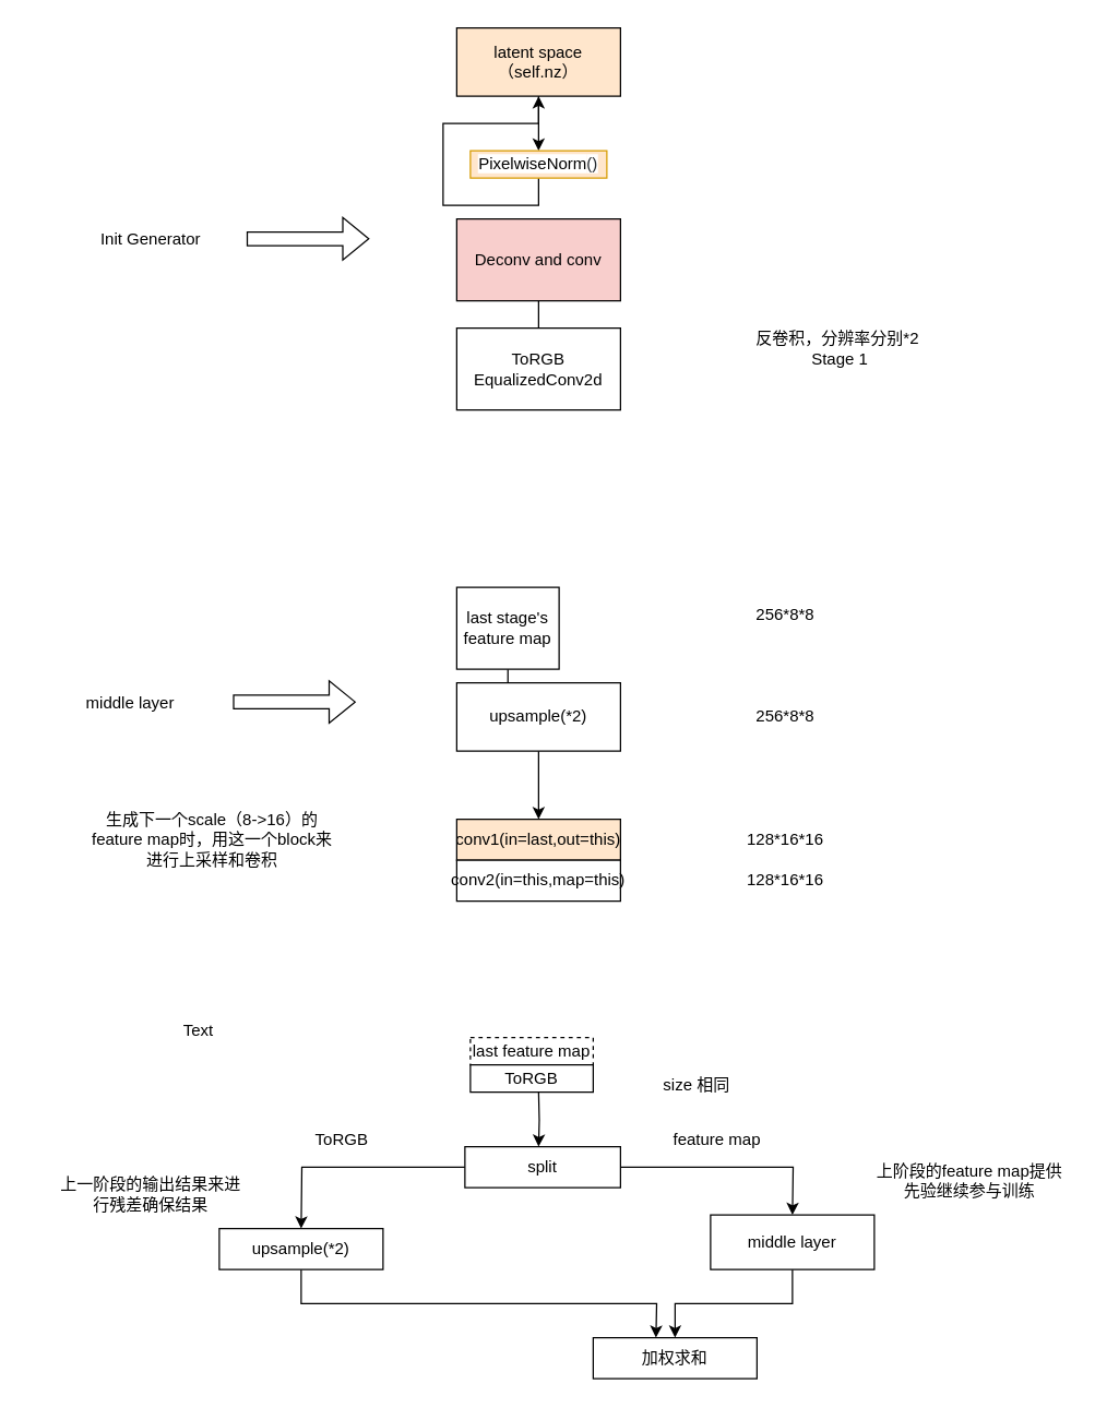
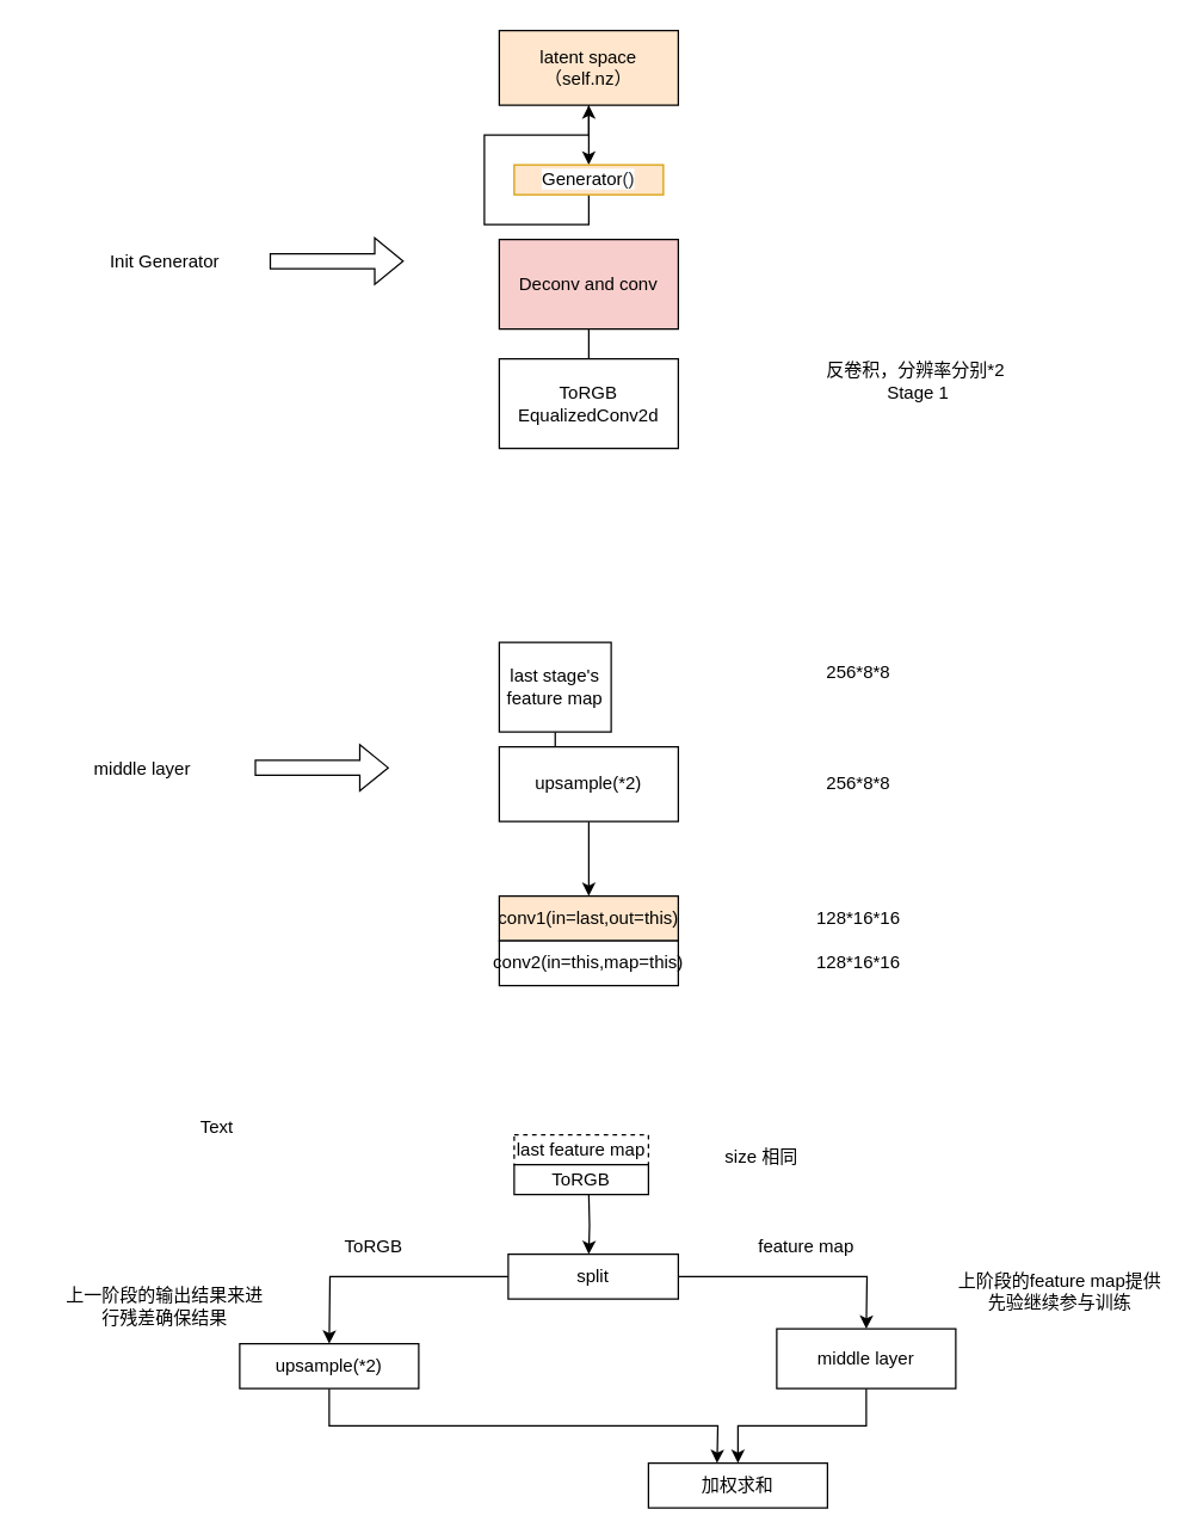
  <mxCell id="0" />
  <mxCell id="1" parent="0" />
  <mxCell id="2" value="latent space （self.nz）" style="rounded=0;whiteSpace=wrap;html=1;fillColor=#ffe6cc;" parent="1" vertex="1"><mxGeometry x="334" y="20" width="120" height="50" as="geometry" /></mxCell>
  <mxCell id="3" value="" style="endArrow=classic;html=1;rounded=0;exitX=0.5;exitY=1;exitDx=0;exitDy=0;" parent="1" source="2" edge="1"><mxGeometry width="50" height="50" relative="1" as="geometry"><mxPoint x="370" y="340" as="sourcePoint" /><mxPoint x="394" y="110" as="targetPoint" /></mxGeometry></mxCell>
  <mxCell id="4" style="edgeStyle=orthogonalEdgeStyle;rounded=0;orthogonalLoop=1;jettySize=auto;html=1;exitX=0.5;exitY=1;exitDx=0;exitDy=0;" parent="1" source="5" target="2" edge="1"><mxGeometry relative="1" as="geometry"><mxPoint x="394" y="190" as="targetPoint" /></mxGeometry></mxCell>
- <mxCell id="5" value="&#10;&#10;&lt;span class=&quot;pl-v&quot; style=&quot;box-sizing: border-box; font-size: 12px; font-style: normal; font-weight: 400; letter-spacing: normal; text-indent: 0px; text-transform: none; word-spacing: 0px; background-color: rgb(255, 255, 255);&quot;&gt;&lt;span class=&quot;pl-token&quot; style=&quot;box-sizing: border-box&quot;&gt;PixelwiseNorm&lt;/span&gt;&lt;/span&gt;&lt;span style=&quot;color: rgb(36, 41, 47); font-size: 12px; font-style: normal; font-weight: 400; letter-spacing: normal; text-indent: 0px; text-transform: none; word-spacing: 0px; background-color: rgb(255, 255, 255); display: inline; float: none;&quot;&gt;()&lt;/span&gt;&#10;&#10;" style="rounded=0;whiteSpace=wrap;html=1;fillColor=#ffe6cc;strokeColor=#d79b00;" parent="1" vertex="1"><mxGeometry x="344" y="110" width="100" height="20" as="geometry" /></mxCell>
+ <mxCell id="5" value="&#10;&#10;&lt;span class=&quot;pl-v&quot; style=&quot;box-sizing: border-box; font-size: 12px; font-style: normal; font-weight: 400; letter-spacing: normal; text-indent: 0px; text-transform: none; word-spacing: 0px; background-color: rgb(255, 255, 255);&quot;&gt;&lt;span class=&quot;pl-token&quot; style=&quot;box-sizing: border-box&quot;&gt;Generator&lt;/span&gt;&lt;/span&gt;&lt;span style=&quot;color: rgb(36, 41, 47); font-size: 12px; font-style: normal; font-weight: 400; letter-spacing: normal; text-indent: 0px; text-transform: none; word-spacing: 0px; background-color: rgb(255, 255, 255); display: inline; float: none;&quot;&gt;()&lt;/span&gt;&#10;&#10;" style="rounded=0;whiteSpace=wrap;html=1;fillColor=#ffe6cc;strokeColor=#d79b00;" parent="1" vertex="1"><mxGeometry x="344" y="110" width="100" height="20" as="geometry" /></mxCell>
  <mxCell id="6" style="edgeStyle=orthogonalEdgeStyle;rounded=0;orthogonalLoop=1;jettySize=auto;html=1;exitX=0.5;exitY=1;exitDx=0;exitDy=0;" parent="1" source="7" edge="1"><mxGeometry relative="1" as="geometry"><mxPoint x="394" y="250" as="targetPoint" /></mxGeometry></mxCell>
  <mxCell id="7" value="Deconv and conv" style="rounded=0;whiteSpace=wrap;html=1;fillColor=#f8cecc;" parent="1" vertex="1"><mxGeometry x="334" y="160" width="120" height="60" as="geometry" /></mxCell>
  <mxCell id="8" value="反卷积，分辨率分别*2&amp;nbsp;&lt;br&gt;Stage 1" style="text;html=1;strokeColor=none;fillColor=none;align=center;verticalAlign=middle;whiteSpace=wrap;rounded=0;" parent="1" vertex="1"><mxGeometry x="510" y="240" width="210" height="30" as="geometry" /></mxCell>
  <mxCell id="9" value="ToRGB&lt;br&gt;&lt;span style=&quot;color: rgb(36 , 41 , 47) ; font-family: , , &amp;#34;sf mono&amp;#34; , &amp;#34;menlo&amp;#34; , &amp;#34;consolas&amp;#34; , &amp;#34;liberation mono&amp;#34; , monospace ; background-color: rgb(255 , 255 , 255)&quot;&gt; &lt;/span&gt;&lt;span class=&quot;pl-v&quot; style=&quot;box-sizing: border-box ; font-family: , , &amp;#34;sf mono&amp;#34; , &amp;#34;menlo&amp;#34; , &amp;#34;consolas&amp;#34; , &amp;#34;liberation mono&amp;#34; , monospace ; background-color: rgb(255 , 255 , 255)&quot;&gt;&lt;span class=&quot;pl-token&quot; style=&quot;box-sizing: border-box&quot;&gt;EqualizedConv2d&lt;/span&gt;&lt;/span&gt;" style="rounded=0;whiteSpace=wrap;html=1;" parent="1" vertex="1"><mxGeometry x="334" y="240" width="120" height="60" as="geometry" /></mxCell>
  <mxCell id="10" value="Init Generator" style="text;html=1;strokeColor=none;fillColor=none;align=center;verticalAlign=middle;whiteSpace=wrap;rounded=0;" parent="1" vertex="1"><mxGeometry x="20" y="160" width="180" height="30" as="geometry" /></mxCell>
  <mxCell id="11" value="" style="shape=flexArrow;endArrow=classic;html=1;rounded=0;" parent="1" edge="1"><mxGeometry width="50" height="50" relative="1" as="geometry"><mxPoint x="180" y="174.5" as="sourcePoint" /><mxPoint x="270" y="174.5" as="targetPoint" /><Array as="points"><mxPoint x="270" y="174.5" /></Array></mxGeometry></mxCell>
  <mxCell id="12" style="edgeStyle=orthogonalEdgeStyle;rounded=0;orthogonalLoop=1;jettySize=auto;html=1;fontColor=#000000;" parent="1" source="13" edge="1"><mxGeometry relative="1" as="geometry"><mxPoint x="394" y="500" as="targetPoint" /></mxGeometry></mxCell>
  <mxCell id="13" value="&lt;span style=&quot;background-color: rgb(255 , 255 , 255)&quot;&gt;last stage's feature map&lt;/span&gt;" style="rounded=0;whiteSpace=wrap;html=1;" parent="1" vertex="1"><mxGeometry x="334" y="430" width="75" height="60" as="geometry" /></mxCell>
  <mxCell id="14" value="conv1(in=last,out=this)" style="rounded=0;whiteSpace=wrap;html=1;fontColor=#000000;fillColor=#ffe6cc;" parent="1" vertex="1"><mxGeometry x="334" y="600" width="120" height="30" as="geometry" /></mxCell>
  <mxCell id="15" value="conv2(in=this,map=this)" style="rounded=0;whiteSpace=wrap;html=1;fontColor=#000000;" parent="1" vertex="1"><mxGeometry x="334" y="630" width="120" height="30" as="geometry" /></mxCell>
  <mxCell id="16" value="256*8*8" style="text;html=1;strokeColor=none;fillColor=none;align=center;verticalAlign=middle;whiteSpace=wrap;rounded=0;fontColor=#000000;" parent="1" vertex="1"><mxGeometry x="520" y="435" width="110" height="30" as="geometry" /></mxCell>
  <mxCell id="17" value="128*16*16" style="text;html=1;strokeColor=none;fillColor=none;align=center;verticalAlign=middle;whiteSpace=wrap;rounded=0;fontColor=#000000;" parent="1" vertex="1"><mxGeometry x="520" y="600" width="110" height="30" as="geometry" /></mxCell>
  <mxCell id="18" value="128*16*16" style="text;html=1;strokeColor=none;fillColor=none;align=center;verticalAlign=middle;whiteSpace=wrap;rounded=0;fontColor=#000000;" parent="1" vertex="1"><mxGeometry x="520" y="630" width="110" height="30" as="geometry" /></mxCell>
  <mxCell id="19" style="edgeStyle=orthogonalEdgeStyle;rounded=0;orthogonalLoop=1;jettySize=auto;html=1;entryX=0.5;entryY=0;entryDx=0;entryDy=0;fontColor=#000000;" parent="1" source="20" target="14" edge="1"><mxGeometry relative="1" as="geometry" /></mxCell>
  <mxCell id="20" value="upsample(*2)" style="rounded=0;whiteSpace=wrap;html=1;fontColor=#000000;" parent="1" vertex="1"><mxGeometry x="334" y="500" width="120" height="50" as="geometry" /></mxCell>
  <mxCell id="21" value="256*8*8" style="text;html=1;strokeColor=none;fillColor=none;align=center;verticalAlign=middle;whiteSpace=wrap;rounded=0;fontColor=#000000;" parent="1" vertex="1"><mxGeometry x="520" y="510" width="110" height="30" as="geometry" /></mxCell>
  <mxCell id="22" value="middle layer" style="text;html=1;strokeColor=none;fillColor=none;align=center;verticalAlign=middle;whiteSpace=wrap;rounded=0;fontColor=#000000;" parent="1" vertex="1"><mxGeometry x="20" y="500" width="150" height="30" as="geometry" /></mxCell>
  <mxCell id="23" value="" style="shape=flexArrow;endArrow=classic;html=1;rounded=0;" parent="1" edge="1"><mxGeometry width="50" height="50" relative="1" as="geometry"><mxPoint x="170" y="514" as="sourcePoint" /><mxPoint x="260" y="514" as="targetPoint" /><Array as="points"><mxPoint x="260" y="514" /></Array></mxGeometry></mxCell>
- <mxCell id="24" value="生成下一个scale（8-&amp;gt;16）的feature map时，用这一个block来进行上采样和卷积" style="text;html=1;strokeColor=none;fillColor=none;align=center;verticalAlign=middle;whiteSpace=wrap;rounded=0;fontColor=#000000;" parent="1" vertex="1"><mxGeometry x="60" y="560" width="190" height="110" as="geometry" /></mxCell>
  <mxCell id="25" style="edgeStyle=orthogonalEdgeStyle;rounded=0;orthogonalLoop=1;jettySize=auto;html=1;fontColor=#000000;" parent="1" edge="1"><mxGeometry relative="1" as="geometry"><mxPoint x="394" y="840" as="targetPoint" /><mxPoint x="394" y="800" as="sourcePoint" /></mxGeometry></mxCell>
  <mxCell id="26" value="last feature map" style="rounded=0;whiteSpace=wrap;html=1;fontColor=#000000;dashed=1;" parent="1" vertex="1"><mxGeometry x="344" y="760" width="90" height="20" as="geometry" /></mxCell>
  <mxCell id="27" value="ToRGB" style="rounded=0;whiteSpace=wrap;html=1;fontColor=#000000;" parent="1" vertex="1"><mxGeometry x="344" y="780" width="90" height="20" as="geometry" /></mxCell>
- <mxCell id="28" value="size 相同" style="text;html=1;strokeColor=none;fillColor=none;align=center;verticalAlign=middle;whiteSpace=wrap;rounded=0;fontColor=#000000;" parent="1" vertex="1"><mxGeometry x="460" y="780" width="100" height="30" as="geometry" /></mxCell>
+ <mxCell id="28" value="size 相同" style="text;html=1;strokeColor=none;fillColor=none;align=center;verticalAlign=middle;whiteSpace=wrap;rounded=0;fontColor=#000000;" parent="1" vertex="1"><mxGeometry x="460" y="760" width="100" height="30" as="geometry" /></mxCell>
  <mxCell id="29" style="edgeStyle=orthogonalEdgeStyle;rounded=0;orthogonalLoop=1;jettySize=auto;html=1;fontColor=#000000;" parent="1" source="31" edge="1"><mxGeometry relative="1" as="geometry"><mxPoint x="220" y="900" as="targetPoint" /></mxGeometry></mxCell>
  <mxCell id="30" style="edgeStyle=orthogonalEdgeStyle;rounded=0;orthogonalLoop=1;jettySize=auto;html=1;exitX=1;exitY=0.5;exitDx=0;exitDy=0;fontColor=#000000;" parent="1" source="31" edge="1"><mxGeometry relative="1" as="geometry"><mxPoint x="580" y="890" as="targetPoint" /></mxGeometry></mxCell>
  <mxCell id="31" value="split" style="rounded=0;whiteSpace=wrap;html=1;fontColor=#000000;" parent="1" vertex="1"><mxGeometry x="340" y="840" width="114" height="30" as="geometry" /></mxCell>
  <mxCell id="32" style="edgeStyle=orthogonalEdgeStyle;rounded=0;orthogonalLoop=1;jettySize=auto;html=1;exitX=0.5;exitY=1;exitDx=0;exitDy=0;fontColor=#000000;" parent="1" source="33" edge="1"><mxGeometry relative="1" as="geometry"><mxPoint x="480" y="980" as="targetPoint" /></mxGeometry></mxCell>
  <mxCell id="33" value="upsample(*2)" style="rounded=0;whiteSpace=wrap;html=1;fontColor=#000000;" parent="1" vertex="1"><mxGeometry x="160" y="900" width="120" height="30" as="geometry" /></mxCell>
  <mxCell id="34" value="ToRGB" style="text;html=1;strokeColor=none;fillColor=none;align=center;verticalAlign=middle;whiteSpace=wrap;rounded=0;fontColor=#000000;" parent="1" vertex="1"><mxGeometry x="220" y="820" width="60" height="30" as="geometry" /></mxCell>
- <mxCell id="35" value="feature map" style="text;html=1;strokeColor=none;fillColor=none;align=center;verticalAlign=middle;whiteSpace=wrap;rounded=0;fontColor=#000000;" parent="1" vertex="1"><mxGeometry x="485" y="820" width="80" height="30" as="geometry" /></mxCell>
+ <mxCell id="35" value="feature map" style="text;html=1;strokeColor=none;fillColor=none;align=center;verticalAlign=middle;whiteSpace=wrap;rounded=0;fontColor=#000000;" parent="1" vertex="1"><mxGeometry x="500" y="820" width="80" height="30" as="geometry" /></mxCell>
  <mxCell id="36" value="上一阶段的输出结果来进行残差确保结果" style="text;html=1;strokeColor=none;fillColor=none;align=center;verticalAlign=middle;whiteSpace=wrap;rounded=0;fontColor=#000000;" parent="1" vertex="1"><mxGeometry x="40" y="860" width="140" height="30" as="geometry" /></mxCell>
  <mxCell id="37" style="edgeStyle=orthogonalEdgeStyle;rounded=0;orthogonalLoop=1;jettySize=auto;html=1;exitX=0.5;exitY=1;exitDx=0;exitDy=0;fontColor=#000000;" parent="1" source="38" target="40" edge="1"><mxGeometry relative="1" as="geometry"><mxPoint x="580" y="980" as="targetPoint" /></mxGeometry></mxCell>
  <mxCell id="38" value="middle layer" style="rounded=0;whiteSpace=wrap;html=1;fontColor=#000000;" parent="1" vertex="1"><mxGeometry x="520" y="890" width="120" height="40" as="geometry" /></mxCell>
  <mxCell id="39" value="上阶段的feature map提供先验继续参与训练" style="text;html=1;strokeColor=none;fillColor=none;align=center;verticalAlign=middle;whiteSpace=wrap;rounded=0;fontColor=#000000;" parent="1" vertex="1"><mxGeometry x="640" y="850" width="140" height="30" as="geometry" /></mxCell>
  <mxCell id="40" value="加权求和" style="rounded=0;whiteSpace=wrap;html=1;fontColor=#000000;" parent="1" vertex="1"><mxGeometry x="434" y="980" width="120" height="30" as="geometry" /></mxCell>
  <mxCell id="41" value="Text" style="text;html=1;strokeColor=none;fillColor=none;align=center;verticalAlign=middle;whiteSpace=wrap;rounded=0;" vertex="1" parent="1"><mxGeometry x="40" y="740" width="210" height="30" as="geometry" /></mxCell>
